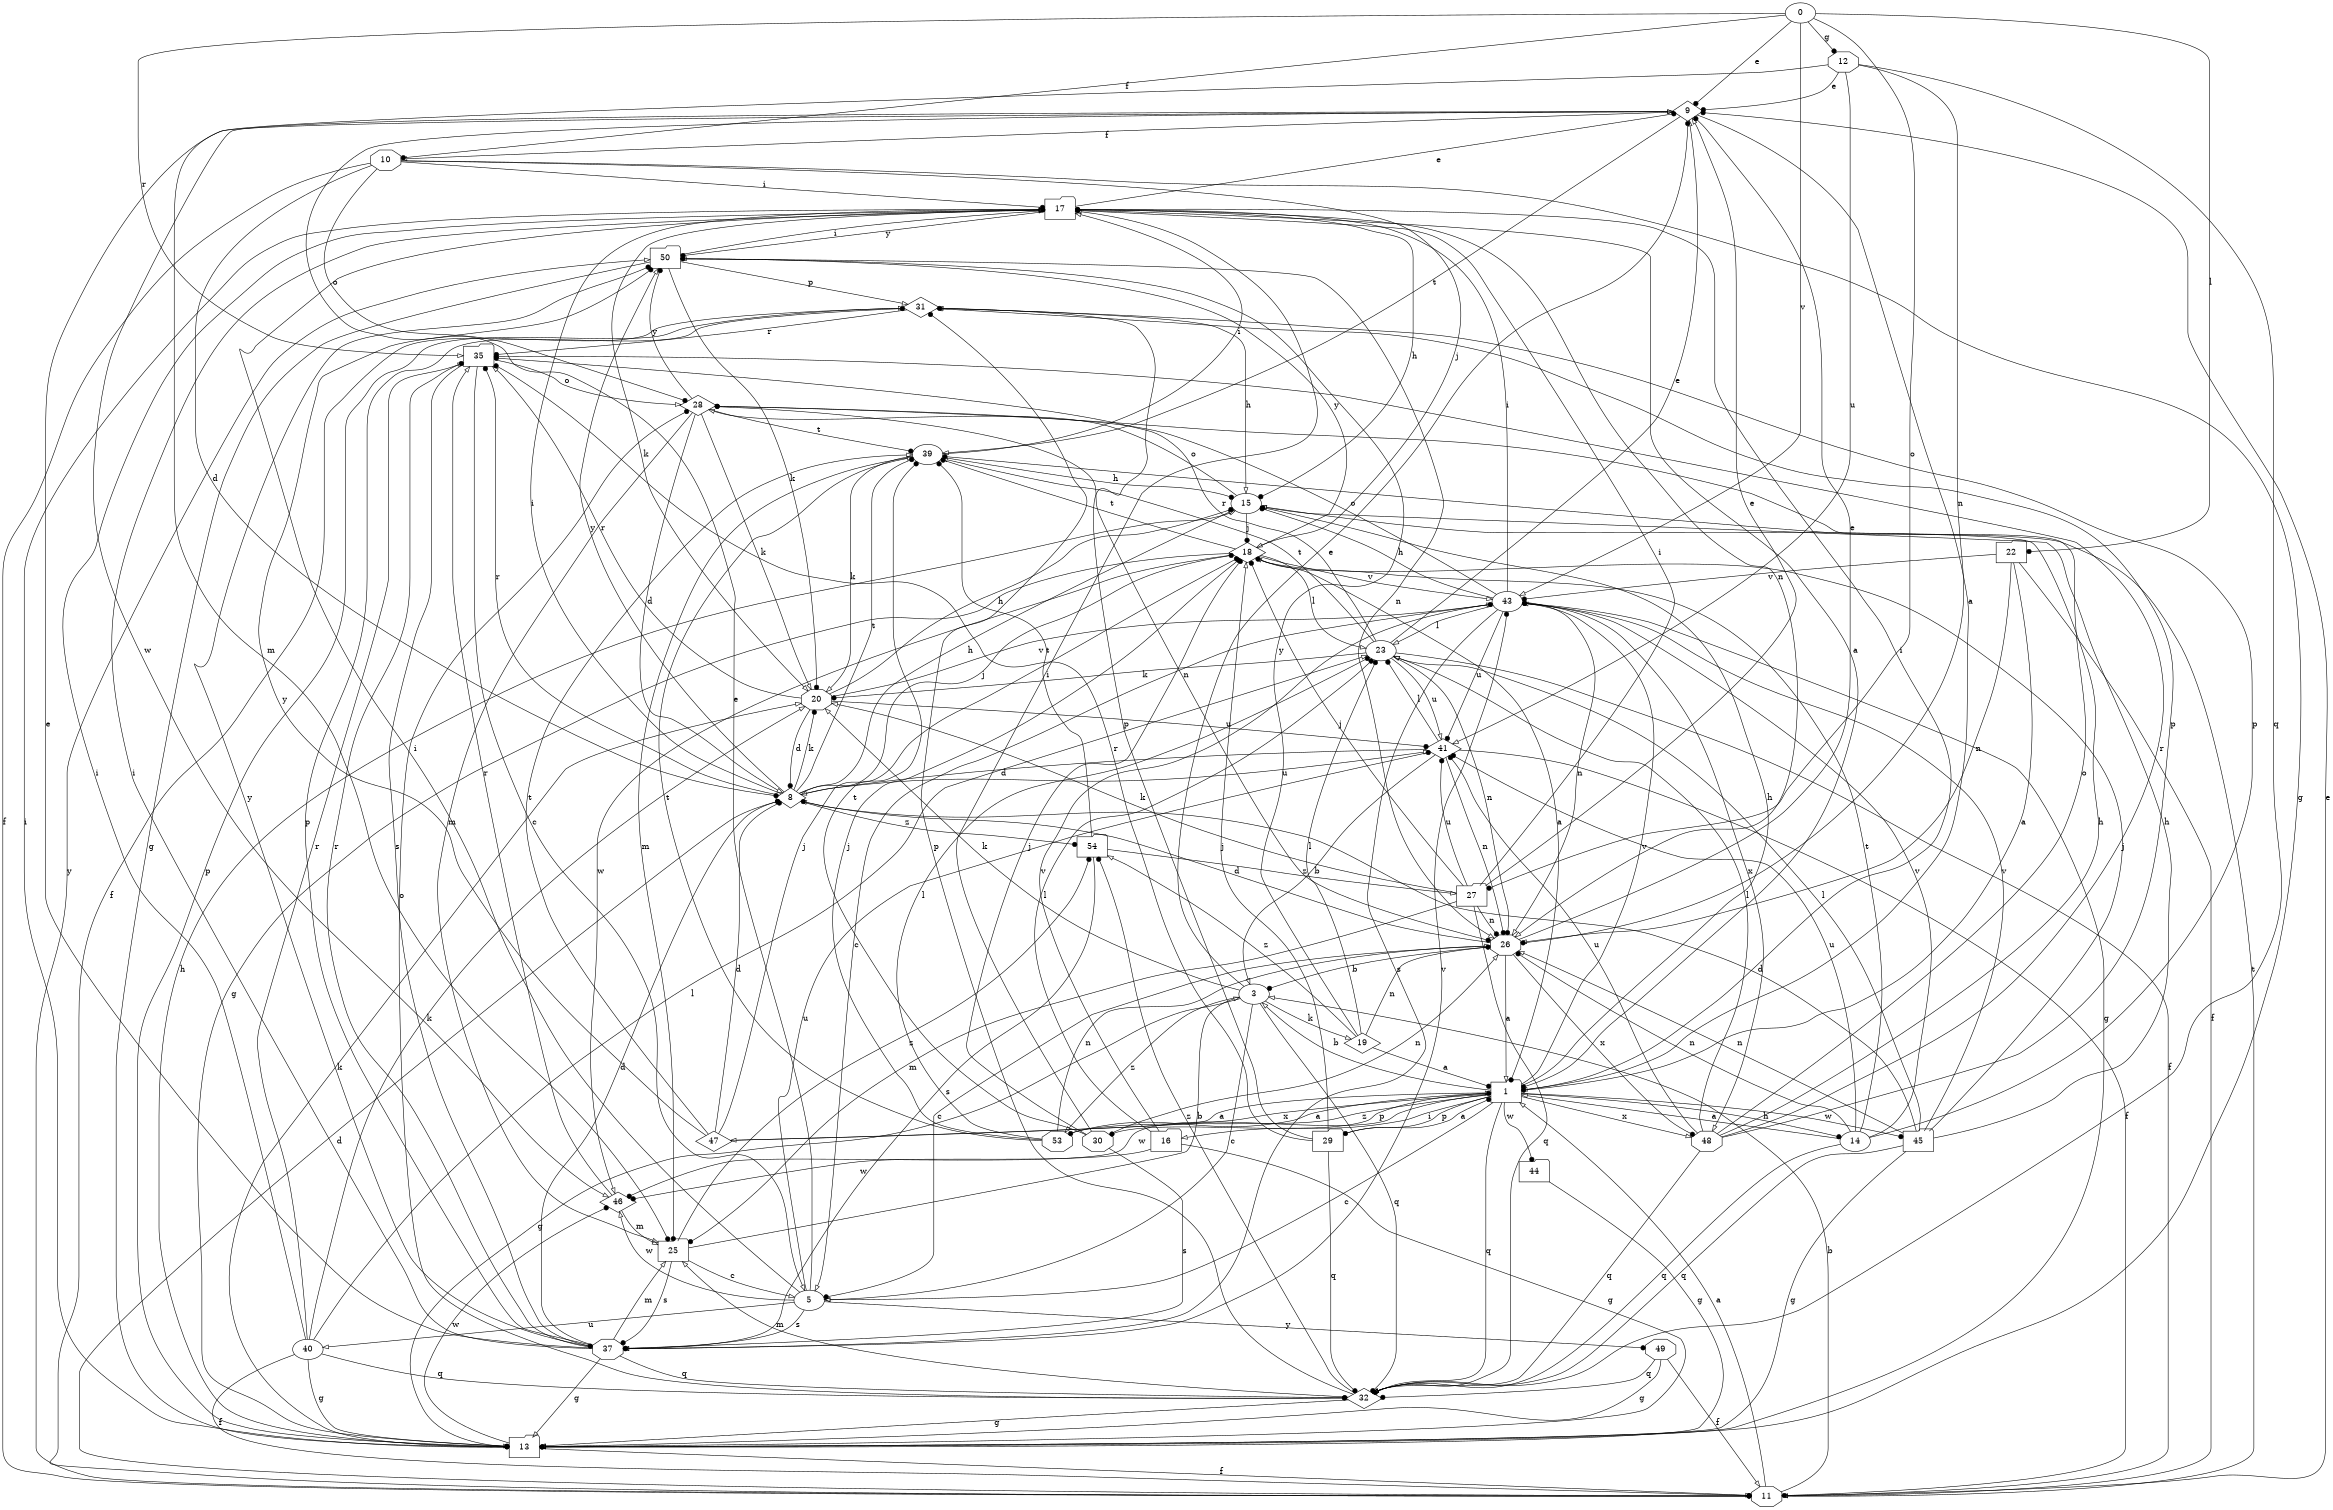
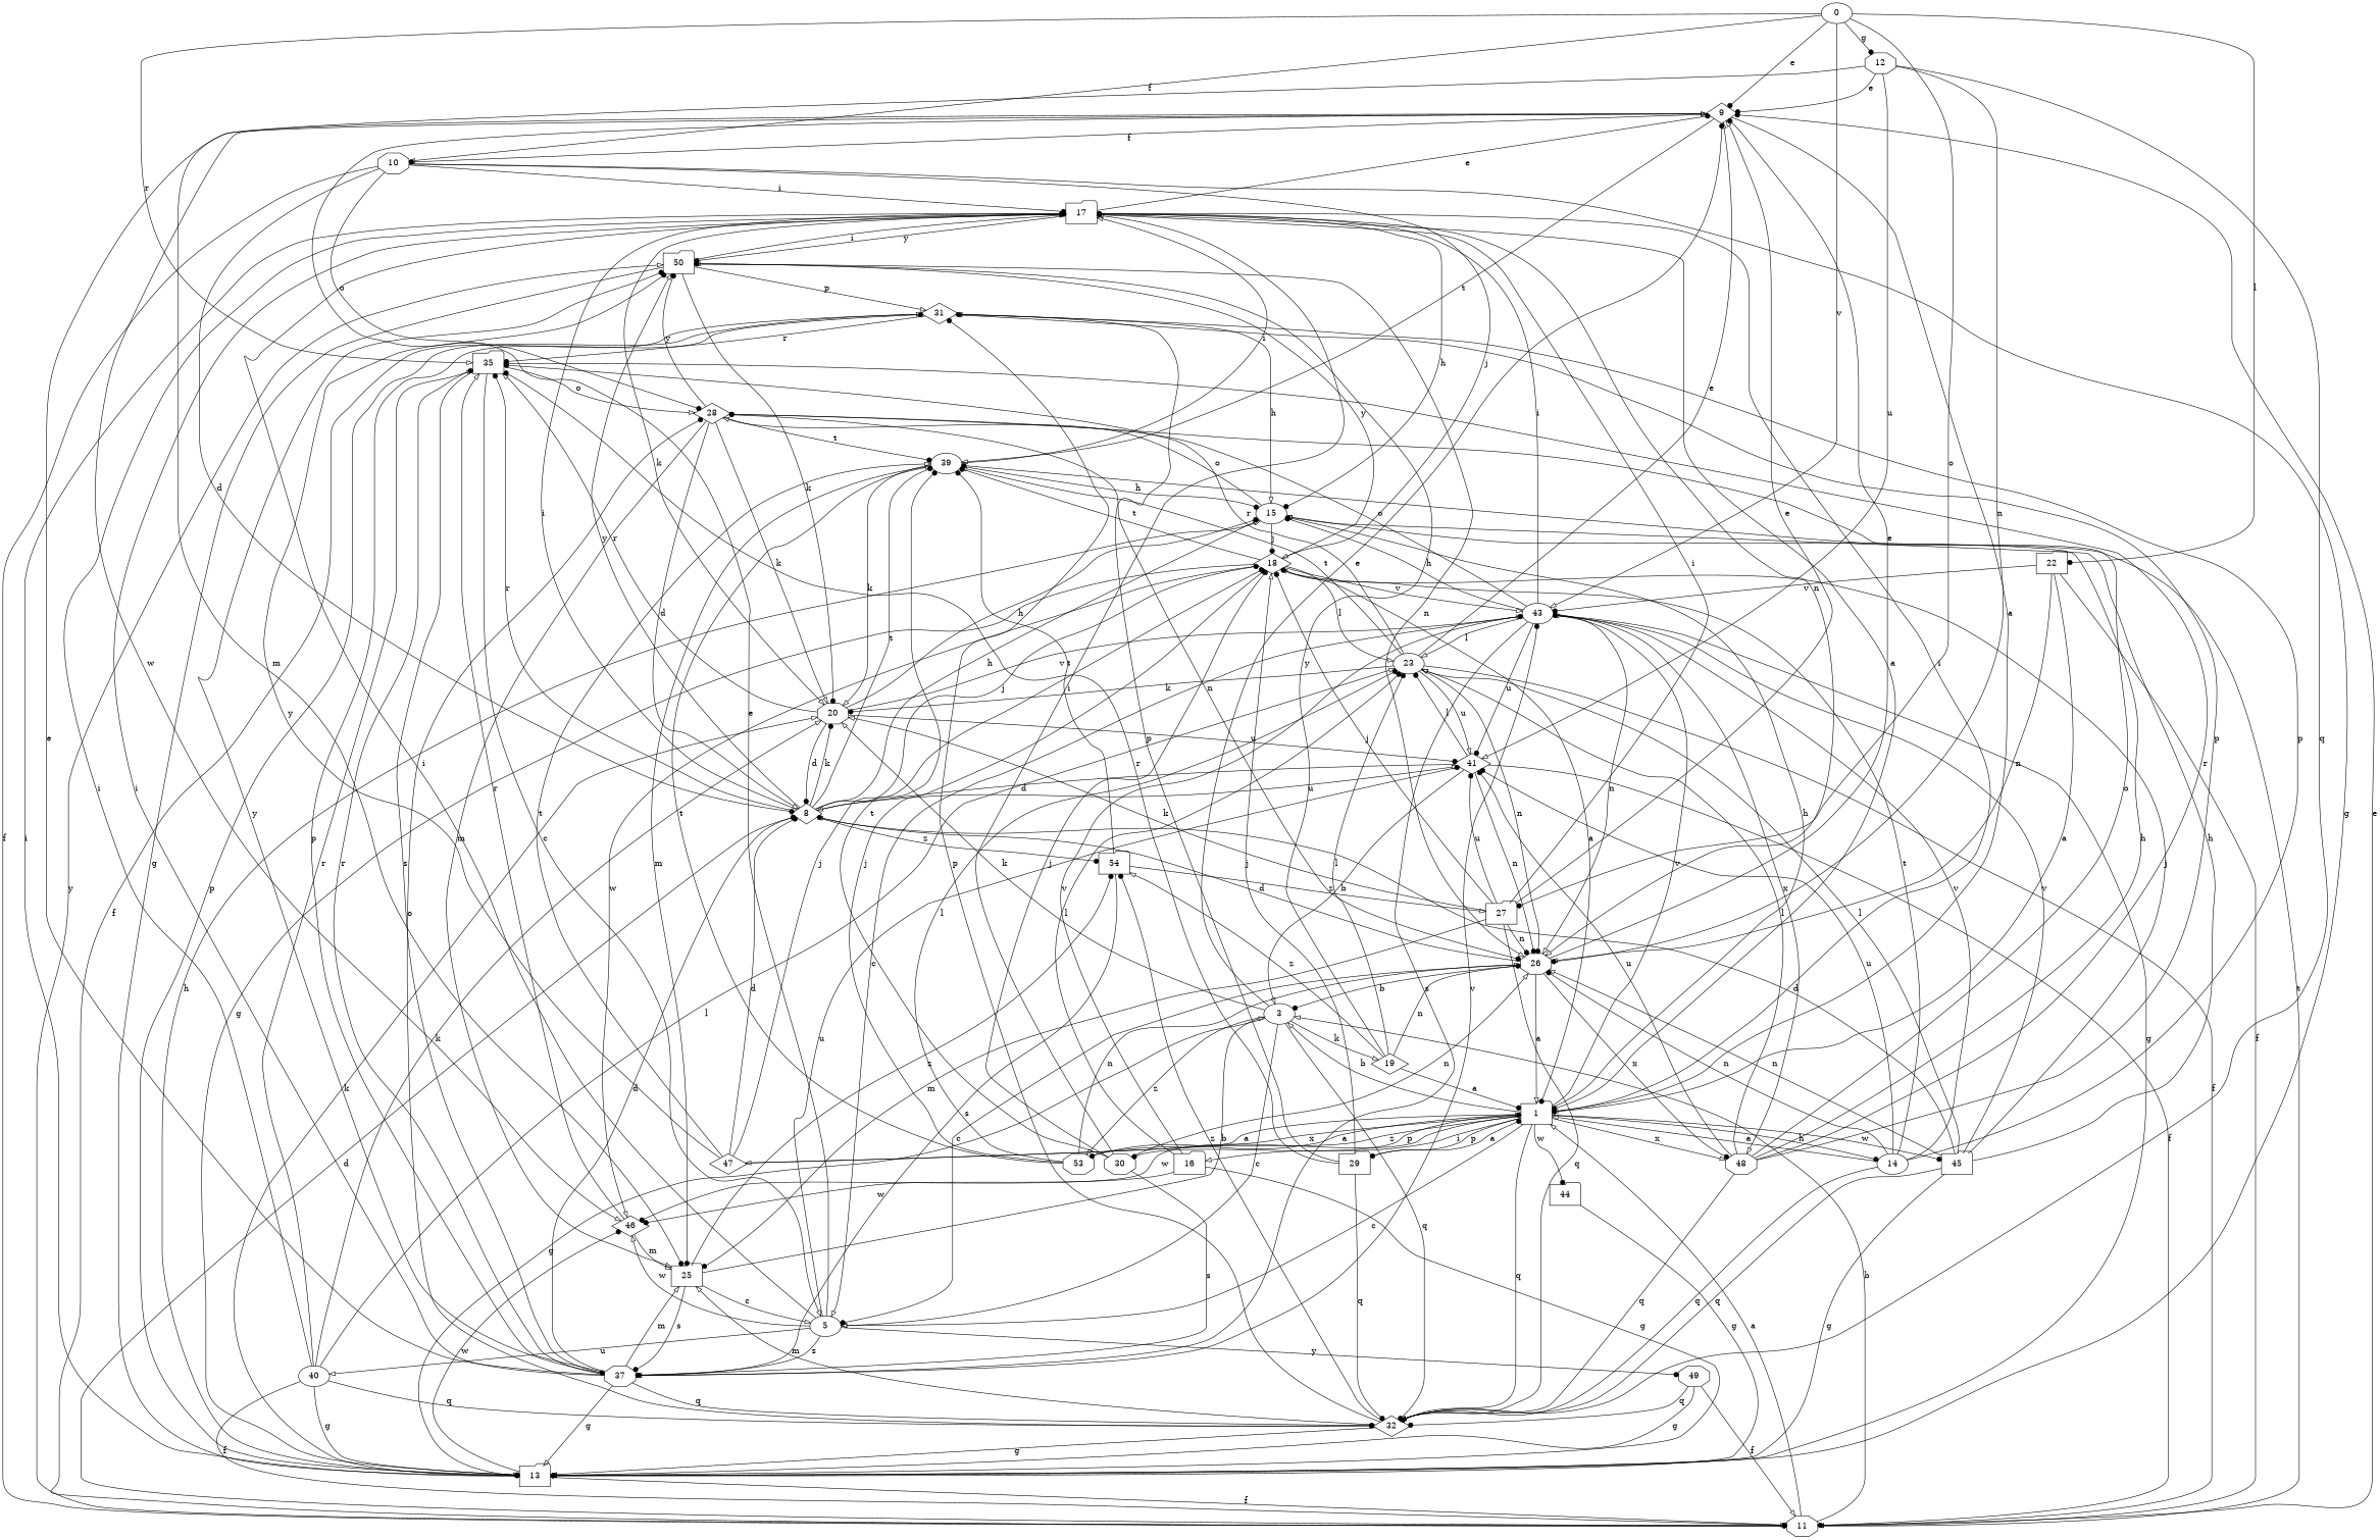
  strict digraph {
    node [shape=folder]
    edge [arrowhead=dot]
    0 [shape=ellipse]
    9 [shape=diamond]
    10 [shape=octagon]
    12 [shape=octagon]
    22
    27
    35
    43 [shape=ellipse]
    1
    46 [shape=diamond]
    39 [shape=ellipse]
    17
    13
    8 [shape=diamond]
    18 [shape=diamond]
    11 [shape=octagon]
    28 [shape=diamond]
    32 [shape=diamond]
    41 [shape=diamond]
    25
    26 [shape=octagon]
    20 [shape=octagon]
    5 [shape=ellipse]
    37 [shape=octagon]
    15 [shape=ellipse]
    48 [shape=octagon]
    23 [shape=ellipse]
    3 [shape=ellipse]
    14 [shape=ellipse]
    16
    29
    30 [shape=octagon]
    44
    45
    47 [shape=diamond]
    53 [shape=octagon]
    19 [shape=diamond]
    40 [shape=ellipse]
    49 [shape=octagon]
    31 [shape=diamond]
    50
    54
    0 -> 9 [label=e]
-   0 -> 10 [label=f]
+   0 -> 10 [arrowhead=onormal label=f]
    0 -> 12 [label=g]
    0 -> 22 [label=l]
    0 -> 27 [label=o]
    0 -> 35 [arrowhead=onormal label=r]
    0 -> 43 [arrowhead=onormal label=v]
-   9 -> 10 [arrowhead=onormal label=f]
+   9 -> 10 [label=f]
    9 -> 1 [arrowhead=onormal label=a]
    9 -> 46 [arrowhead=onormal label=w]
    9 -> 39 [arrowhead=onormal label=t]
    10 -> 17 [label=i]
    10 -> 13 [arrowhead=onormal label=g]
    10 -> 8 [label=d]
    10 -> 18 [arrowhead=onormal label=j]
    10 -> 11 [label=f]
    10 -> 28 [label=o]
    12 -> 9 [label=e]
    12 -> 32 [arrowhead=onormal label=q]
    12 -> 41 [arrowhead=onormal label=u]
    12 -> 25 [label=m]
    12 -> 26 [label=n]
    22 -> 43 [label=v]
    22 -> 1 [label=a]
    22 -> 11 [arrowhead=onormal label=f]
    22 -> 26 [arrowhead=onormal label=n]
    27 -> 9 [arrowhead=onormal label=e]
    27 -> 17 [label=i]
    27 -> 18 [label=j]
    27 -> 32 [arrowhead=onormal label=q]
    27 -> 41 [label=u]
    27 -> 25 [label=m]
    27 -> 26 [label=n]
    27 -> 20 [arrowhead=onormal label=k]
    35 -> 28 [arrowhead=onormal label=o]
    35 -> 5 [arrowhead=onormal label=c]
    35 -> 37 [label=s]
    43 -> 17 [label=i]
    43 -> 13 [arrowhead=onormal label=g]
    43 -> 28 [label=o]
    43 -> 41 [label=u]
    43 -> 26 [arrowhead=onormal label=n]
    43 -> 5 [arrowhead=onormal label=c]
    43 -> 37 [arrowhead=onormal label=s]
    43 -> 15 [label=h]
    43 -> 48 [arrowhead=onormal label=x]
    43 -> 23 [arrowhead=onormal label=l]
    1 -> 43 [label=v]
    1 -> 46 [label=w]
    1 -> 17 [label=i]
    1 -> 32 [label=q]
    1 -> 5 [arrowhead=onormal label=c]
    1 -> 15 [label=h]
    1 -> 48 [arrowhead=onormal label=x]
    1 -> 3 [arrowhead=onormal label=b]
    1 -> 14 [label=h]
    1 -> 16 [arrowhead=onormal label=i]
    1 -> 29 [label=p]
    1 -> 30 [label=p]
    1 -> 44 [label=w]
    1 -> 45 [label=w]
    1 -> 47 [arrowhead=onormal label=x]
    1 -> 53 [label=z]
    46 -> 35 [arrowhead=onormal label=r]
    46 -> 25 [arrowhead=onormal label=m]
    39 -> 17 [arrowhead=onormal label=i]
    39 -> 25 [label=m]
    39 -> 20 [arrowhead=onormal label=k]
    39 -> 15 [label=h]
    17 -> 9 [label=e]
    17 -> 1 [label=a]
    17 -> 26 [arrowhead=onormal label=n]
    17 -> 20 [arrowhead=onormal label=k]
    17 -> 15 [label=h]
    17 -> 50 [label=y]
    13 -> 46 [label=w]
    13 -> 17 [arrowhead=onormal label=i]
    13 -> 11 [arrowhead=onormal label=f]
    13 -> 20 [arrowhead=onormal label=k]
    13 -> 15 [arrowhead=onormal label=h]
    13 -> 31 [arrowhead=onormal label=p]
    8 -> 35 [label=r]
    8 -> 39 [label=t]
    8 -> 17 [arrowhead=onormal label=i]
    8 -> 18 [label=j]
    8 -> 41 [arrowhead=onormal label=u]
    8 -> 20 [label=k]
    8 -> 15 [arrowhead=onormal label=h]
    8 -> 50 [arrowhead=onormal label=y]
    8 -> 54 [label=z]
    18 -> 43 [arrowhead=onormal label=v]
    18 -> 1 [label=a]
    18 -> 46 [arrowhead=onormal label=w]
    18 -> 39 [label=t]
    18 -> 13 [arrowhead=onormal label=g]
    18 -> 23 [arrowhead=onormal label=l]
    18 -> 50 [arrowhead=onormal label=y]
    11 -> 9 [label=e]
    11 -> 1 [arrowhead=onormal label=a]
    11 -> 39 [label=t]
    11 -> 8 [label=d]
    11 -> 3 [arrowhead=onormal label=b]
    11 -> 50 [arrowhead=onormal label=y]
    28 -> 39 [label=t]
    28 -> 8 [arrowhead=onormal label=d]
    28 -> 25 [arrowhead=onormal label=m]
    28 -> 26 [label=n]
    28 -> 20 [arrowhead=onormal label=k]
    28 -> 50 [label=y]
    32 -> 13 [arrowhead=onormal label=g]
    32 -> 28 [label=o]
    32 -> 25 [arrowhead=onormal label=m]
    32 -> 31 [label=p]
    32 -> 54 [label=z]
    41 -> 8 [arrowhead=onormal label=d]
    41 -> 11 [label=f]
    41 -> 26 [label=n]
    41 -> 23 [label=l]
    41 -> 3 [arrowhead=onormal label=b]
    25 -> 5 [arrowhead=onormal label=c]
    25 -> 37 [label=s]
    25 -> 3 [arrowhead=onormal label=b]
    25 -> 54 [label=z]
    26 -> 9 [label=e]
    26 -> 1 [arrowhead=onormal label=a]
    26 -> 8 [label=d]
    26 -> 5 [label=c]
    26 -> 48 [label=x]
    26 -> 3 [label=b]
    20 -> 35 [arrowhead=onormal label=r]
    20 -> 43 [label=v]
    20 -> 8 [label=d]
    20 -> 41 [label=u]
    20 -> 15 [label=h]
    5 -> 9 [arrowhead=onormal label=e]
    5 -> 46 [arrowhead=onormal label=w]
    5 -> 17 [label=i]
    5 -> 41 [label=u]
    5 -> 37 [arrowhead=onormal label=s]
    5 -> 40 [arrowhead=onormal label=u]
    5 -> 49 [label=y]
    37 -> 9 [arrowhead=onormal label=e]
    37 -> 35 [label=r]
    37 -> 43 [label=v]
    37 -> 17 [arrowhead=onormal label=i]
    37 -> 13 [arrowhead=onormal label=g]
    37 -> 8 [label=d]
    37 -> 32 [label=q]
    37 -> 25 [arrowhead=onormal label=m]
    37 -> 31 [label=p]
    37 -> 50 [label=y]
    15 -> 18 [label=j]
    15 -> 28 [arrowhead=onormal label=o]
    48 -> 35 [label=r]
    48 -> 28 [label=o]
    48 -> 32 [arrowhead=onormal label=q]
    48 -> 41 [label=u]
    48 -> 15 [arrowhead=onormal label=h]
    48 -> 23 [arrowhead=onormal label=l]
    48 -> 31 [arrowhead=onormal label=p]
    23 -> 9 [arrowhead=onormal label=e]
    23 -> 35 [label=r]
    23 -> 39 [arrowhead=onormal label=t]
    23 -> 11 [arrowhead=onormal label=f]
    23 -> 41 [arrowhead=onormal label=u]
    23 -> 26 [label=n]
    23 -> 20 [label=k]
    3 -> 9 [label=e]
    3 -> 13 [label=g]
    3 -> 32 [label=q]
    3 -> 20 [arrowhead=onormal label=k]
    3 -> 5 [arrowhead=onormal label=c]
    3 -> 53 [arrowhead=onormal label=z]
    3 -> 19 [arrowhead=onormal label=k]
    14 -> 43 [label=v]
    14 -> 1 [arrowhead=onormal label=a]
    14 -> 18 [arrowhead=onormal label=t]
    14 -> 32 [arrowhead=onormal label=q]
    14 -> 41 [label=u]
    14 -> 26 [label=n]
    14 -> 31 [label=p]
    16 -> 43 [arrowhead=onormal label=v]
    16 -> 46 [label=w]
    16 -> 13 [arrowhead=onormal label=g]
    16 -> 23 [label=l]
    29 -> 35 [label=r]
    29 -> 1 [label=a]
    29 -> 18 [arrowhead=onormal label=j]
    29 -> 32 [label=q]
    29 -> 31 [arrowhead=onormal label=p]
    30 -> 39 [label=t]
    30 -> 17 [arrowhead=onormal label=i]
    30 -> 18 [label=j]
    30 -> 26 [arrowhead=onormal label=n]
    30 -> 37 [label=s]
    44 -> 13 [label=g]
    45 -> 43 [arrowhead=onormal label=v]
    45 -> 13 [label=g]
    45 -> 8 [arrowhead=onormal label=d]
    45 -> 18 [label=j]
    45 -> 32 [arrowhead=onormal label=q]
    45 -> 26 [arrowhead=onormal label=n]
    45 -> 15 [arrowhead=onormal label=h]
    45 -> 23 [arrowhead=onormal label=l]
    47 -> 1 [arrowhead=onormal label=a]
    47 -> 39 [arrowhead=onormal label=t]
    47 -> 8 [label=d]
    47 -> 18 [label=j]
    47 -> 50 [label=y]
    53 -> 1 [label=a]
    53 -> 39 [arrowhead=onormal label=t]
    53 -> 18 [label=j]
    53 -> 26 [arrowhead=onormal label=n]
    53 -> 23 [label=l]
    19 -> 1 [label=a]
    19 -> 26 [label=n]
    19 -> 23 [label=l]
    19 -> 50 [label=y]
    19 -> 54 [arrowhead=onormal label=z]
    40 -> 35 [arrowhead=onormal label=r]
    40 -> 17 [arrowhead=onormal label=i]
    40 -> 13 [label=g]
    40 -> 11 [label=f]
    40 -> 32 [label=q]
    40 -> 20 [arrowhead=onormal label=k]
    40 -> 23 [arrowhead=onormal label=l]
    49 -> 13 [arrowhead=onormal label=g]
    49 -> 11 [arrowhead=onormal label=f]
    49 -> 32 [label=q]
    31 -> 35 [label=r]
    31 -> 11 [label=f]
    31 -> 15 [arrowhead=onormal label=h]
    50 -> 17 [arrowhead=onormal label=i]
    50 -> 13 [label=g]
    50 -> 26 [arrowhead=onormal label=n]
    50 -> 20 [label=k]
    50 -> 31 [arrowhead=onormal label=p]
    54 -> 27 [arrowhead=onormal label=z]
    54 -> 39 [label=t]
    54 -> 37 [label=s]
  }
